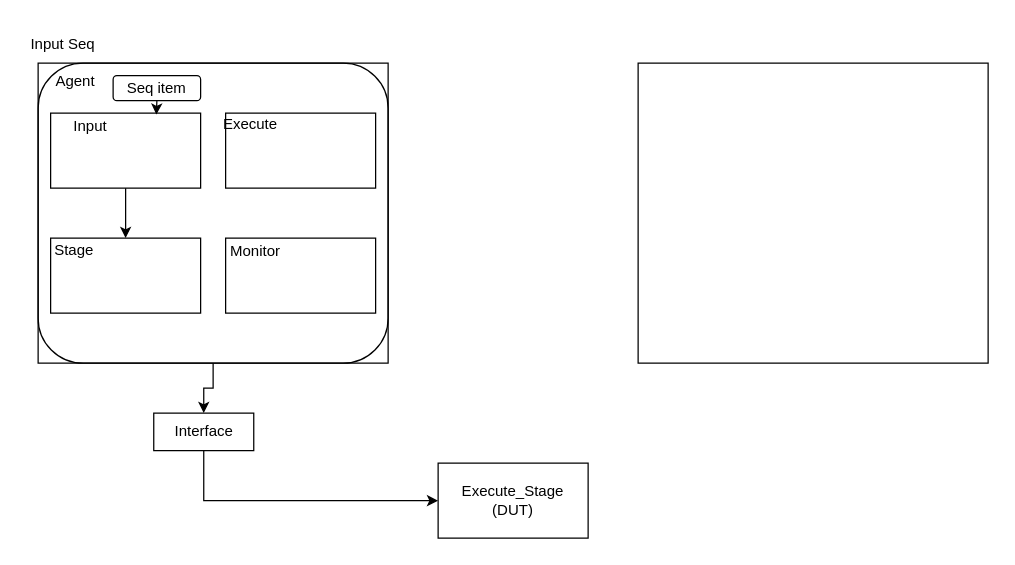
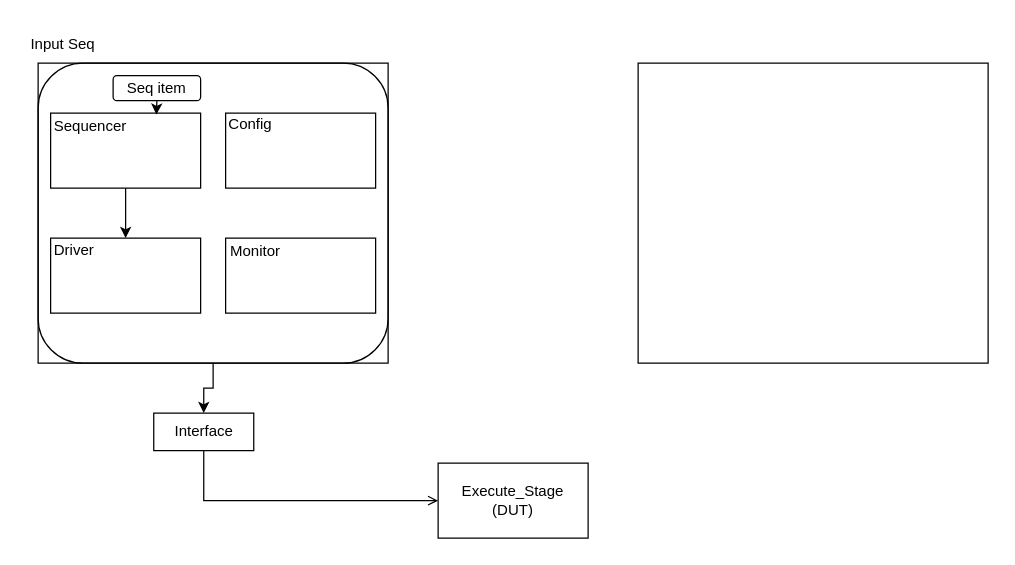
  <mxCell id="0" />
  <mxCell id="1" parent="0" />
  <mxCell id="2" value="" style="rounded=0;whiteSpace=wrap;html=1;fillColor=none;" vertex="1" parent="1"><mxGeometry x="30" y="50" width="280" height="240" as="geometry" /></mxCell>
  <mxCell id="3" value="" style="rounded=0;whiteSpace=wrap;html=1;fillColor=none;" vertex="1" parent="1"><mxGeometry x="510" y="50" width="280" height="240" as="geometry" /></mxCell>
  <mxCell id="4" value="Input Seq" style="text;html=1;align=center;verticalAlign=middle;whiteSpace=wrap;rounded=0;" vertex="1" parent="1"><mxGeometry x="20" y="20" width="60" height="30" as="geometry" /></mxCell>
  <mxCell id="5" value="Execute_Stage&lt;div&gt;(DUT)&lt;/div&gt;" style="whiteSpace=wrap;html=1;rounded=0;" vertex="1" parent="1"><mxGeometry x="350" y="370" width="120" height="60" as="geometry" /></mxCell>
  <mxCell id="6" style="edgeStyle=orthogonalEdgeStyle;rounded=0;orthogonalLoop=1;jettySize=auto;html=1;exitX=0.5;exitY=1;exitDx=0;exitDy=0;entryX=0.5;entryY=0;entryDx=0;entryDy=0;" edge="1" parent="1" source="7" target="21"><mxGeometry relative="1" as="geometry" /></mxCell>
  <mxCell id="7" value="" style="rounded=1;whiteSpace=wrap;html=1;fillColor=none;" vertex="1" parent="1"><mxGeometry x="30" y="50" width="280" height="240" as="geometry" /></mxCell>
- <mxCell id="8" value="Agent" style="text;html=1;align=center;verticalAlign=middle;whiteSpace=wrap;rounded=0;" vertex="1" parent="1"><mxGeometry x="30" y="50" width="60" height="30" as="geometry" /></mxCell>
  <mxCell id="9" style="edgeStyle=orthogonalEdgeStyle;rounded=0;orthogonalLoop=1;jettySize=auto;html=1;exitX=0.5;exitY=1;exitDx=0;exitDy=0;entryX=0.5;entryY=0;entryDx=0;entryDy=0;" edge="1" parent="1" source="10" target="12"><mxGeometry relative="1" as="geometry" /></mxCell>
  <mxCell id="10" value="" style="rounded=0;whiteSpace=wrap;html=1;fillColor=none;" vertex="1" parent="1"><mxGeometry x="40" y="90" width="120" height="60" as="geometry" /></mxCell>
  <mxCell id="11" value="" style="rounded=0;whiteSpace=wrap;html=1;fillColor=none;" vertex="1" parent="1"><mxGeometry x="180" y="90" width="120" height="60" as="geometry" /></mxCell>
  <mxCell id="12" value="" style="rounded=0;whiteSpace=wrap;html=1;fillColor=none;" vertex="1" parent="1"><mxGeometry x="40" y="190" width="120" height="60" as="geometry" /></mxCell>
  <mxCell id="13" value="" style="rounded=0;whiteSpace=wrap;html=1;fillColor=none;" vertex="1" parent="1"><mxGeometry x="180" y="190" width="120" height="60" as="geometry" /></mxCell>
- <mxCell id="14" value="Input" style="text;html=1;align=center;verticalAlign=middle;whiteSpace=wrap;rounded=0;" vertex="1" parent="1"><mxGeometry x="42" y="86" width="60" height="30" as="geometry" /></mxCell>
- <mxCell id="15" value="Execute" style="text;html=1;align=center;verticalAlign=middle;whiteSpace=wrap;rounded=0;" vertex="1" parent="1"><mxGeometry x="170" y="84" width="60" height="30" as="geometry" /></mxCell>
- <mxCell id="16" value="Stage" style="text;html=1;align=center;verticalAlign=middle;whiteSpace=wrap;rounded=0;" vertex="1" parent="1"><mxGeometry x="29" y="185" width="60" height="30" as="geometry" /></mxCell>
+ <mxCell id="14" value="Sequencer" style="text;html=1;align=center;verticalAlign=middle;whiteSpace=wrap;rounded=0;" vertex="1" parent="1"><mxGeometry x="42" y="86" width="60" height="30" as="geometry" /></mxCell>
+ <mxCell id="15" value="Config" style="text;html=1;align=center;verticalAlign=middle;whiteSpace=wrap;rounded=0;" vertex="1" parent="1"><mxGeometry x="170" y="84" width="60" height="30" as="geometry" /></mxCell>
+ <mxCell id="16" value="Driver" style="text;html=1;align=center;verticalAlign=middle;whiteSpace=wrap;rounded=0;" vertex="1" parent="1"><mxGeometry x="29" y="185" width="60" height="30" as="geometry" /></mxCell>
  <mxCell id="17" value="Monitor" style="text;html=1;align=center;verticalAlign=middle;whiteSpace=wrap;rounded=0;" vertex="1" parent="1"><mxGeometry x="174" y="186" width="60" height="30" as="geometry" /></mxCell>
  <mxCell id="18" value="Seq item" style="whiteSpace=wrap;html=1;fillColor=none;rounded=1;" vertex="1" parent="1"><mxGeometry x="90" y="60" width="70" height="20" as="geometry" /></mxCell>
  <mxCell id="19" value="" style="endArrow=classic;html=1;rounded=0;exitX=0.5;exitY=1;exitDx=0;exitDy=0;entryX=0.705;entryY=0.02;entryDx=0;entryDy=0;entryPerimeter=0;" edge="1" parent="1" source="18" target="10"><mxGeometry width="50" height="50" relative="1" as="geometry"><mxPoint x="180" y="190" as="sourcePoint" /><mxPoint x="230" y="140" as="targetPoint" /></mxGeometry></mxCell>
- <mxCell id="20" style="edgeStyle=orthogonalEdgeStyle;rounded=0;orthogonalLoop=1;jettySize=auto;html=1;exitX=0.5;exitY=1;exitDx=0;exitDy=0;entryX=0;entryY=0.5;entryDx=0;entryDy=0;" edge="1" parent="1" source="21" target="5"><mxGeometry relative="1" as="geometry" /></mxCell>
+ <mxCell id="20" style="edgeStyle=orthogonalEdgeStyle;rounded=0;orthogonalLoop=1;jettySize=auto;html=1;exitX=0.5;exitY=1;exitDx=0;exitDy=0;entryX=0;entryY=0.5;entryDx=0;entryDy=0;endArrow=open;" edge="1" parent="1" source="21" target="5"><mxGeometry relative="1" as="geometry" /></mxCell>
  <mxCell id="21" value="Interface" style="rounded=0;whiteSpace=wrap;html=1;fillColor=none;" vertex="1" parent="1"><mxGeometry x="122.5" y="330" width="80" height="30" as="geometry" /></mxCell>
